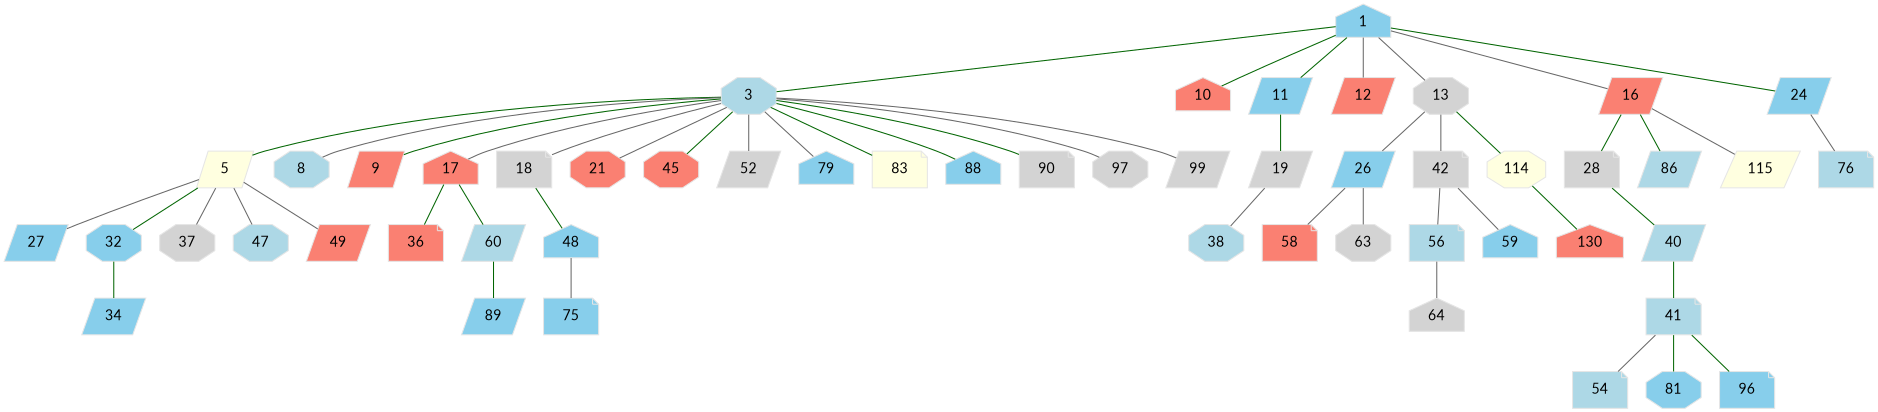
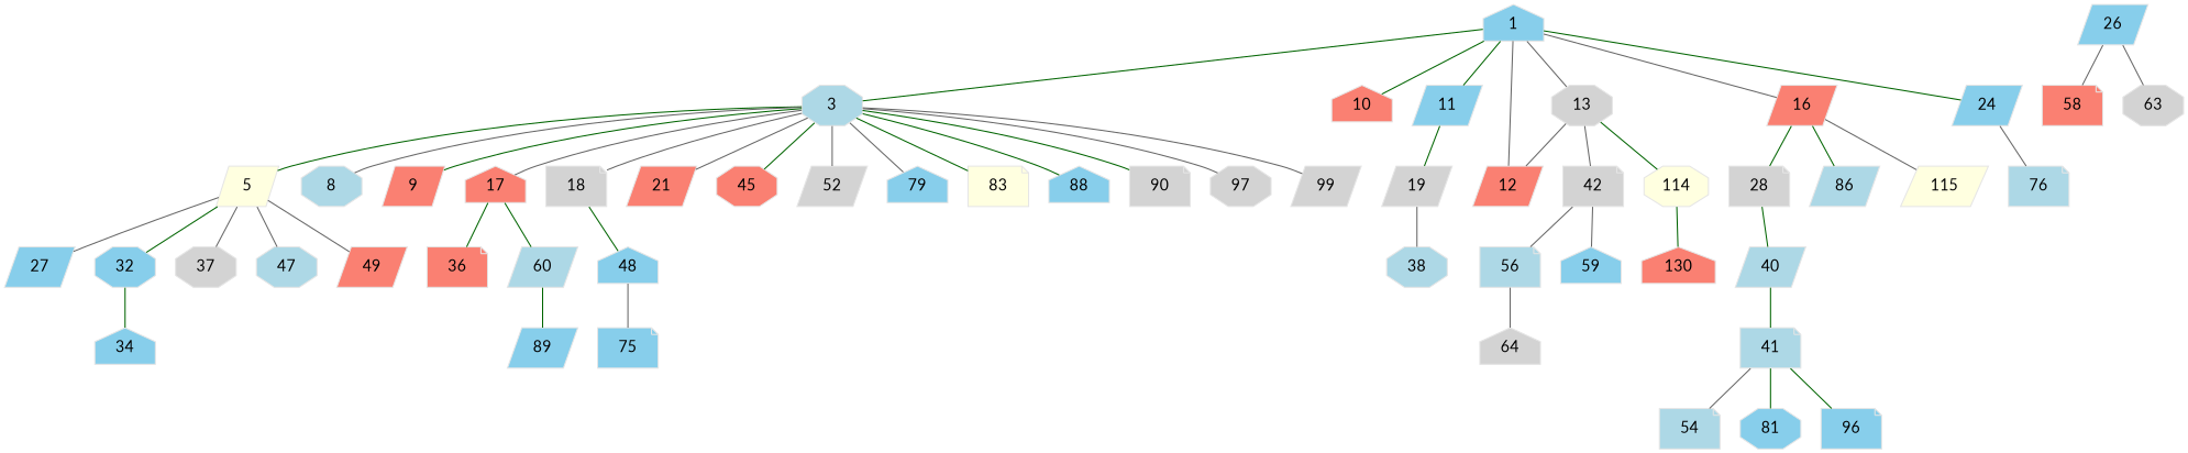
  graph {
    fontname=Lato
    node [color=gray90 fillcolor=skyblue fontname=Lato shape=parallelogram style=filled]
    edge [color=gray40 fontname=Lato]
    1 [shape=house super="+2+7+14"]
    3 [fillcolor=lightblue shape=octagon super="+4"]
    10 [fillcolor=salmon shape=house super="+30+91"]
    11 [super="+72"]
    12 [fillcolor=salmon]
    13 [fillcolor=lightgrey shape=octagon super="+20+15+71+29+23"]
    16 [fillcolor=salmon]
    24 [super="+33+39"]
    5 [fillcolor=lightyellow super="+6+55+110"]
    8 [fillcolor=lightblue shape=octagon]
    9 [fillcolor=salmon]
    17 [fillcolor=salmon shape=house super="+35"]
    18 [fillcolor=lightgrey shape=note super="+25+103"]
-   21 [fillcolor=salmon shape=octagon super="+65"]
+   21 [fillcolor=salmon super="+65"]
    45 [fillcolor=salmon shape=octagon super="+102"]
    52 [fillcolor=lightgrey]
    79 [shape=house]
    83 [fillcolor=lightyellow shape=note super="+101"]
    88 [shape=house]
    90 [fillcolor=lightgrey shape=note]
    97 [fillcolor=lightgrey shape=octagon]
    99 [fillcolor=lightgrey]
    19 [fillcolor=lightgrey super="+22"]
    26 [super="+31"]
    42 [fillcolor=lightgrey shape=note super="+53+62"]
    114 [fillcolor=lightyellow shape=octagon super="+127"]
    28 [fillcolor=lightgrey shape=note]
    86 [fillcolor=lightblue]
    115 [fillcolor=lightyellow]
    76 [fillcolor=lightblue shape=note]
    27 [super="+50+105"]
    32 [shape=octagon super="+46"]
    37 [fillcolor=lightgrey shape=octagon super="+77"]
    47 [fillcolor=lightblue shape=octagon]
    49 [fillcolor=salmon super="+82+84"]
    36 [fillcolor=salmon shape=note super="+135"]
    60 [fillcolor=lightblue]
    48 [shape=house super="+74+68+87"]
-   34 [super="+134"]
+   34 [shape=house super="+134"]
    38 [fillcolor=lightblue shape=octagon]
    58 [fillcolor=salmon shape=note]
    63 [fillcolor=lightgrey shape=octagon super="+80+106"]
    56 [fillcolor=lightblue shape=note super="+113"]
    59 [shape=house]
    130 [fillcolor=salmon shape=house]
    40 [fillcolor=lightblue super="+112+85"]
    89
    75 [shape=note super="+132+136"]
    41 [fillcolor=lightblue shape=note super="+43"]
    54 [fillcolor=lightblue shape=note super="+67"]
    81 [shape=octagon]
    96 [shape=note]
    64 [fillcolor=lightgrey shape=house]
    1 -- 3 [color=darkgreen]
    1 -- 10 [color=darkgreen]
    1 -- 11 [color=darkgreen]
    1 -- 12
    1 -- 13
    1 -- 16
    1 -- 24 [color=darkgreen]
    3 -- 5 [color=darkgreen]
    3 -- 8
    3 -- 9 [color=darkgreen]
    3 -- 17
    3 -- 18
    3 -- 21
    3 -- 45 [color=darkgreen]
    3 -- 52
    3 -- 79
    3 -- 83 [color=darkgreen]
    3 -- 88 [color=darkgreen]
    3 -- 90 [color=darkgreen]
    3 -- 97
    3 -- 99
    11 -- 19 [color=darkgreen]
-   13 -- 26
+   13 -- 12
    13 -- 42
    13 -- 114 [color=darkgreen]
    16 -- 28 [color=darkgreen]
    16 -- 86 [color=darkgreen]
    16 -- 115
    24 -- 76
    5 -- 27
    5 -- 32 [color=darkgreen]
    5 -- 37
    5 -- 47
    5 -- 49
    17 -- 36 [color=darkgreen]
    17 -- 60 [color=darkgreen]
    18 -- 48 [color=darkgreen]
    19 -- 38
    26 -- 58
    26 -- 63
    42 -- 56
    42 -- 59
    114 -- 130 [color=darkgreen]
    28 -- 40 [color=darkgreen]
    32 -- 34 [color=darkgreen]
    60 -- 89 [color=darkgreen]
    48 -- 75
    56 -- 64
    40 -- 41 [color=darkgreen]
    41 -- 54
    41 -- 81 [color=darkgreen]
    41 -- 96 [color=darkgreen]
  }
